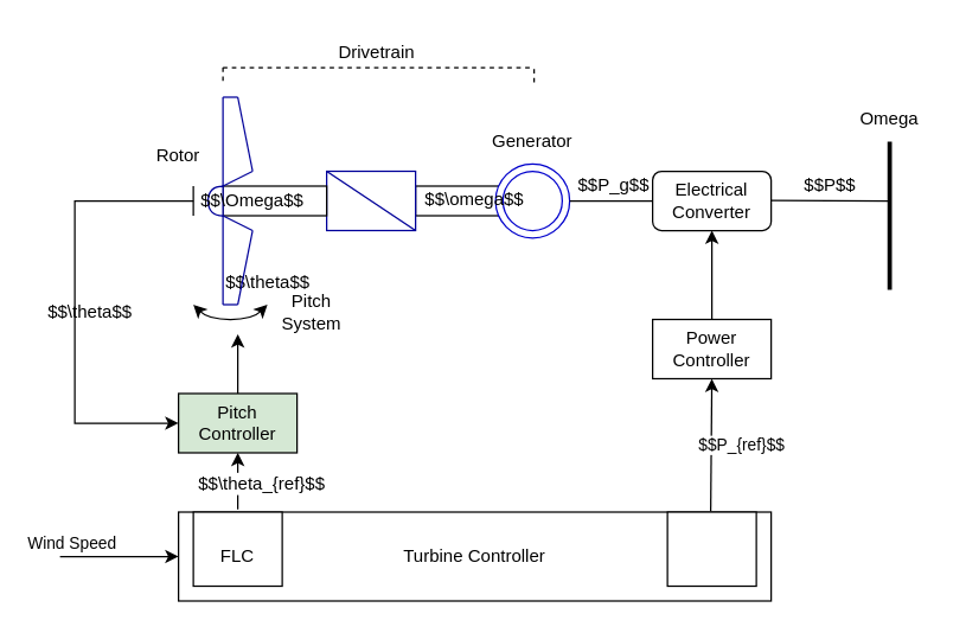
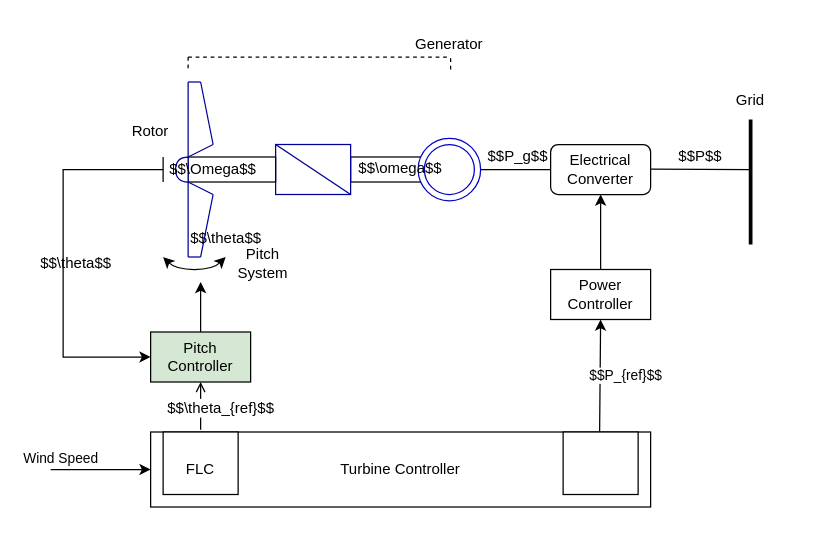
  <mxCell id="0" />
  <mxCell id="1" parent="0" />
  <mxCell id="2" value="" style="rounded=0;whiteSpace=wrap;html=1;" vertex="1" parent="1"><mxGeometry x="280" y="125" width="60" height="20" as="geometry" /></mxCell>
  <mxCell id="3" value="" style="rounded=0;whiteSpace=wrap;html=1;strokeColor=#000099;" vertex="1" parent="1"><mxGeometry x="220" y="115" width="60" height="40" as="geometry" /></mxCell>
  <mxCell id="4" value="" style="endArrow=none;html=1;rounded=0;entryX=0;entryY=0;entryDx=0;entryDy=0;exitX=1;exitY=1;exitDx=0;exitDy=0;strokeColor=#000099;" edge="1" parent="1" source="3" target="3"><mxGeometry width="50" height="50" relative="1" as="geometry"><mxPoint x="230" y="235" as="sourcePoint" /><mxPoint x="280" y="185" as="targetPoint" /></mxGeometry></mxCell>
  <mxCell id="5" value="" style="ellipse;whiteSpace=wrap;html=1;aspect=fixed;strokeColor=#0000CC;" vertex="1" parent="1"><mxGeometry x="334" y="110" width="50" height="50" as="geometry" /></mxCell>
  <mxCell id="6" value="" style="ellipse;whiteSpace=wrap;html=1;aspect=fixed;strokeColor=#0000CC;" vertex="1" parent="1"><mxGeometry x="339" y="115" width="40" height="40" as="geometry" /></mxCell>
  <mxCell id="7" value="Power Controller" style="rounded=0;whiteSpace=wrap;html=1;" vertex="1" parent="1"><mxGeometry x="440" y="215" width="80" height="40" as="geometry" /></mxCell>
  <mxCell id="8" value="" style="rounded=0;whiteSpace=wrap;html=1;" vertex="1" parent="1"><mxGeometry x="150" y="125" width="70" height="20" as="geometry" /></mxCell>
  <mxCell id="9" value="" style="shape=or;whiteSpace=wrap;html=1;rotation=-180;strokeColor=#000099;" vertex="1" parent="1"><mxGeometry x="140" y="125" width="10" height="20" as="geometry" /></mxCell>
  <mxCell id="10" value="Turbine Controller" style="rounded=0;whiteSpace=wrap;html=1;" vertex="1" parent="1"><mxGeometry x="120" y="345" width="400" height="60" as="geometry" /></mxCell>
  <mxCell id="11" value="" style="endArrow=none;html=1;rounded=0;strokeWidth=3;" edge="1" parent="1"><mxGeometry width="50" height="50" relative="1" as="geometry"><mxPoint x="600" y="195" as="sourcePoint" /><mxPoint x="600" y="95" as="targetPoint" /></mxGeometry></mxCell>
- <mxCell id="12" value="Omega" style="text;html=1;strokeColor=none;fillColor=none;align=center;verticalAlign=middle;whiteSpace=wrap;rounded=0;" vertex="1" parent="1"><mxGeometry x="570" y="65" width="60" height="30" as="geometry" /></mxCell>
+ <mxCell id="12" value="Grid" style="text;html=1;strokeColor=none;fillColor=none;align=center;verticalAlign=middle;whiteSpace=wrap;rounded=0;" vertex="1" parent="1"><mxGeometry x="570" y="65" width="60" height="30" as="geometry" /></mxCell>
  <mxCell id="13" value="" style="rounded=1;whiteSpace=wrap;html=1;" vertex="1" parent="1"><mxGeometry x="440" y="115" width="80" height="40" as="geometry" /></mxCell>
  <mxCell id="14" value="" style="endArrow=none;html=1;rounded=0;strokeWidth=1;entryX=1;entryY=0.5;entryDx=0;entryDy=0;exitX=0;exitY=0.5;exitDx=0;exitDy=0;" edge="1" parent="1" source="13" target="5"><mxGeometry width="50" height="50" relative="1" as="geometry"><mxPoint x="360" y="275" as="sourcePoint" /><mxPoint x="410" y="225" as="targetPoint" /></mxGeometry></mxCell>
  <mxCell id="15" value="" style="endArrow=none;html=1;rounded=0;strokeWidth=1;entryX=1;entryY=0.5;entryDx=0;entryDy=0;" edge="1" parent="1"><mxGeometry width="50" height="50" relative="1" as="geometry"><mxPoint x="600" y="135" as="sourcePoint" /><mxPoint x="520" y="134.71" as="targetPoint" /></mxGeometry></mxCell>
- <mxCell id="16" value="Generator" style="text;html=1;strokeColor=none;fillColor=none;align=center;verticalAlign=middle;whiteSpace=wrap;rounded=0;" vertex="1" parent="1"><mxGeometry x="329" y="80" width="60" height="30" as="geometry" /></mxCell>
+ <mxCell id="16" value="Generator" style="text;html=1;strokeColor=none;fillColor=none;align=center;verticalAlign=middle;whiteSpace=wrap;rounded=0;" vertex="1" parent="1"><mxGeometry x="329" y="20" width="60" height="30" as="geometry" /></mxCell>
  <mxCell id="17" value="Electrical Converter" style="text;html=1;strokeColor=none;fillColor=none;align=center;verticalAlign=middle;whiteSpace=wrap;rounded=0;" vertex="1" parent="1"><mxGeometry x="450" y="120" width="60" height="30" as="geometry" /></mxCell>
  <mxCell id="18" value="" style="endArrow=classic;html=1;rounded=0;strokeWidth=1;" edge="1" parent="1"><mxGeometry width="50" height="50" relative="1" as="geometry"><mxPoint x="40" y="375" as="sourcePoint" /><mxPoint x="120" y="375" as="targetPoint" /></mxGeometry></mxCell>
  <mxCell id="19" value="Wind Speed" style="edgeLabel;html=1;align=center;verticalAlign=middle;resizable=0;points=[];" vertex="1" connectable="0" parent="18"><mxGeometry x="-0.331" y="2" relative="1" as="geometry"><mxPoint x="-20" y="-8" as="offset" /></mxGeometry></mxCell>
  <mxCell id="20" value="" style="endArrow=classic;html=1;rounded=0;strokeWidth=1;entryX=0.5;entryY=1;entryDx=0;entryDy=0;exitX=0.898;exitY=-0.01;exitDx=0;exitDy=0;exitPerimeter=0;" edge="1" parent="1" source="10" target="7"><mxGeometry width="50" height="50" relative="1" as="geometry"><mxPoint x="480" y="325" as="sourcePoint" /><mxPoint x="570" y="335" as="targetPoint" /></mxGeometry></mxCell>
  <mxCell id="21" value="$$P_{ref}$$" style="edgeLabel;html=1;align=center;verticalAlign=middle;resizable=0;points=[];" vertex="1" connectable="0" parent="20"><mxGeometry x="-0.004" y="-2" relative="1" as="geometry"><mxPoint x="18" as="offset" /></mxGeometry></mxCell>
  <mxCell id="22" value="Pitch Controller" style="rounded=0;whiteSpace=wrap;html=1;fillColor=#d5e8d4;" vertex="1" parent="1"><mxGeometry x="120" y="265" width="80" height="40" as="geometry" /></mxCell>
- <mxCell id="23" value="" style="endArrow=classic;html=1;rounded=0;strokeWidth=1;exitX=0.1;exitY=-0.029;exitDx=0;exitDy=0;exitPerimeter=0;entryX=0.5;entryY=1;entryDx=0;entryDy=0;" edge="1" parent="1" source="10" target="22"><mxGeometry width="50" height="50" relative="1" as="geometry"><mxPoint x="120" y="345" as="sourcePoint" /><mxPoint x="170" y="295" as="targetPoint" /></mxGeometry></mxCell>
+ <mxCell id="23" value="" style="endArrow=open;html=1;rounded=0;strokeWidth=1;exitX=0.1;exitY=-0.029;exitDx=0;exitDy=0;exitPerimeter=0;entryX=0.5;entryY=1;entryDx=0;entryDy=0;" edge="1" parent="1" source="10" target="22"><mxGeometry width="50" height="50" relative="1" as="geometry"><mxPoint x="120" y="345" as="sourcePoint" /><mxPoint x="170" y="295" as="targetPoint" /></mxGeometry></mxCell>
  <mxCell id="24" value="$$\theta_{ref}$$" style="edgeLabel;html=1;align=center;verticalAlign=middle;resizable=0;points=[];fontSize=12;" vertex="1" connectable="0" parent="23"><mxGeometry x="-0.077" relative="1" as="geometry"><mxPoint x="15" as="offset" /></mxGeometry></mxCell>
  <mxCell id="25" value="" style="endArrow=classic;html=1;rounded=0;strokeWidth=1;entryX=0.5;entryY=1;entryDx=0;entryDy=0;" edge="1" parent="1" target="13"><mxGeometry width="50" height="50" relative="1" as="geometry"><mxPoint x="480" y="215" as="sourcePoint" /><mxPoint x="530" y="175" as="targetPoint" /></mxGeometry></mxCell>
  <mxCell id="26" value="" style="curved=1;endArrow=classic;html=1;rounded=0;strokeWidth=1;startArrow=classic;startFill=1;" edge="1" parent="1"><mxGeometry width="50" height="50" relative="1" as="geometry"><mxPoint x="130" y="205" as="sourcePoint" /><mxPoint x="180" y="205" as="targetPoint" /><Array as="points"><mxPoint x="140" y="215" /><mxPoint x="170" y="215" /></Array></mxGeometry></mxCell>
  <mxCell id="27" value="" style="endArrow=classic;html=1;rounded=0;strokeWidth=1;exitX=0.5;exitY=0;exitDx=0;exitDy=0;" edge="1" parent="1" source="22"><mxGeometry width="50" height="50" relative="1" as="geometry"><mxPoint x="40" y="265" as="sourcePoint" /><mxPoint x="160" y="225" as="targetPoint" /></mxGeometry></mxCell>
  <mxCell id="28" value="$$\theta$$" style="text;html=1;align=center;verticalAlign=middle;resizable=0;points=[];autosize=1;strokeColor=none;fillColor=none;" vertex="1" parent="1"><mxGeometry x="140" y="175" width="80" height="30" as="geometry" /></mxCell>
  <mxCell id="29" value="Rotor" style="text;html=1;strokeColor=none;fillColor=none;align=center;verticalAlign=middle;whiteSpace=wrap;rounded=0;" vertex="1" parent="1"><mxGeometry x="90" y="90" width="60" height="30" as="geometry" /></mxCell>
  <mxCell id="30" value="" style="endArrow=none;html=1;rounded=0;strokeColor=#000099;" edge="1" parent="1"><mxGeometry width="50" height="50" relative="1" as="geometry"><mxPoint x="150" y="125" as="sourcePoint" /><mxPoint x="150" y="65" as="targetPoint" /></mxGeometry></mxCell>
  <mxCell id="31" value="" style="endArrow=none;html=1;rounded=0;strokeColor=#000099;" edge="1" parent="1"><mxGeometry width="50" height="50" relative="1" as="geometry"><mxPoint x="150" y="65" as="sourcePoint" /><mxPoint x="160" y="65" as="targetPoint" /></mxGeometry></mxCell>
  <mxCell id="32" value="" style="endArrow=none;html=1;rounded=0;strokeColor=#000099;" edge="1" parent="1"><mxGeometry width="50" height="50" relative="1" as="geometry"><mxPoint x="160" y="65" as="sourcePoint" /><mxPoint x="170" y="115" as="targetPoint" /></mxGeometry></mxCell>
  <mxCell id="33" value="" style="endArrow=none;html=1;rounded=0;strokeColor=#000099;" edge="1" parent="1"><mxGeometry width="50" height="50" relative="1" as="geometry"><mxPoint x="150" y="125" as="sourcePoint" /><mxPoint x="170" y="115" as="targetPoint" /></mxGeometry></mxCell>
  <mxCell id="34" value="" style="endArrow=none;html=1;rounded=0;strokeColor=#000099;" edge="1" parent="1"><mxGeometry width="50" height="50" relative="1" as="geometry"><mxPoint x="150" y="145" as="sourcePoint" /><mxPoint x="150" y="205" as="targetPoint" /></mxGeometry></mxCell>
  <mxCell id="35" value="" style="endArrow=none;html=1;rounded=0;strokeColor=#000099;" edge="1" parent="1"><mxGeometry width="50" height="50" relative="1" as="geometry"><mxPoint x="150" y="205" as="sourcePoint" /><mxPoint x="160" y="205" as="targetPoint" /></mxGeometry></mxCell>
  <mxCell id="36" value="" style="endArrow=none;html=1;rounded=0;strokeColor=#000099;" edge="1" parent="1"><mxGeometry width="50" height="50" relative="1" as="geometry"><mxPoint x="160" y="205" as="sourcePoint" /><mxPoint x="170" y="155" as="targetPoint" /></mxGeometry></mxCell>
  <mxCell id="37" value="" style="endArrow=none;html=1;rounded=0;strokeColor=#000099;" edge="1" parent="1"><mxGeometry width="50" height="50" relative="1" as="geometry"><mxPoint x="150" y="145" as="sourcePoint" /><mxPoint x="170" y="155" as="targetPoint" /></mxGeometry></mxCell>
  <mxCell id="38" value="Pitch System" style="text;html=1;strokeColor=none;fillColor=none;align=center;verticalAlign=middle;whiteSpace=wrap;rounded=0;fontColor=#000000;" vertex="1" parent="1"><mxGeometry x="180" y="195" width="60" height="30" as="geometry" /></mxCell>
  <mxCell id="39" value="" style="rounded=0;whiteSpace=wrap;html=1;strokeColor=#000000;fontColor=#000000;" vertex="1" parent="1"><mxGeometry x="130" y="345" width="60" height="50" as="geometry" /></mxCell>
  <mxCell id="40" value="FLC" style="text;html=1;strokeColor=none;fillColor=none;align=center;verticalAlign=middle;whiteSpace=wrap;rounded=0;fontColor=#000000;" vertex="1" parent="1"><mxGeometry x="130" y="360" width="60" height="30" as="geometry" /></mxCell>
  <mxCell id="41" value="" style="rounded=0;whiteSpace=wrap;html=1;strokeColor=#000000;fontColor=#000000;" vertex="1" parent="1"><mxGeometry x="450" y="345" width="60" height="50" as="geometry" /></mxCell>
  <mxCell id="42" value="$$P$$" style="text;html=1;strokeColor=none;fillColor=none;align=center;verticalAlign=middle;whiteSpace=wrap;rounded=0;fontColor=#000000;" vertex="1" parent="1"><mxGeometry x="530" y="110" width="60" height="30" as="geometry" /></mxCell>
  <mxCell id="43" value="$$P_g$$" style="text;html=1;strokeColor=none;fillColor=none;align=center;verticalAlign=middle;whiteSpace=wrap;rounded=0;fontColor=#000000;" vertex="1" parent="1"><mxGeometry x="384" y="110" width="60" height="30" as="geometry" /></mxCell>
  <mxCell id="44" value="" style="endArrow=classic;html=1;rounded=0;strokeColor=#000000;strokeWidth=1;fontColor=#000000;edgeStyle=orthogonalEdgeStyle;entryX=0;entryY=0.5;entryDx=0;entryDy=0;" edge="1" parent="1" target="22"><mxGeometry width="50" height="50" relative="1" as="geometry"><mxPoint x="130" y="135" as="sourcePoint" /><mxPoint x="100" y="155" as="targetPoint" /><Array as="points"><mxPoint x="50" y="135" /><mxPoint x="50" y="285" /></Array></mxGeometry></mxCell>
  <mxCell id="45" value="" style="endArrow=none;html=1;rounded=0;strokeColor=#000000;strokeWidth=1;fontColor=#000000;" edge="1" parent="1"><mxGeometry width="50" height="50" relative="1" as="geometry"><mxPoint x="130" y="145" as="sourcePoint" /><mxPoint x="130" y="125" as="targetPoint" /></mxGeometry></mxCell>
  <mxCell id="46" value="$$\theta$$" style="text;html=1;align=center;verticalAlign=middle;resizable=0;points=[];autosize=1;strokeColor=none;fillColor=none;" vertex="1" parent="1"><mxGeometry x="20" y="195" width="80" height="30" as="geometry" /></mxCell>
  <mxCell id="47" value="" style="endArrow=none;dashed=1;html=1;rounded=0;strokeColor=#000000;strokeWidth=1;fontColor=#000000;" edge="1" parent="1"><mxGeometry width="50" height="50" relative="1" as="geometry"><mxPoint x="150" y="45" as="sourcePoint" /><mxPoint x="360" y="45" as="targetPoint" /></mxGeometry></mxCell>
  <mxCell id="48" value="" style="endArrow=none;dashed=1;html=1;rounded=0;strokeColor=#000000;strokeWidth=1;fontColor=#000000;" edge="1" parent="1"><mxGeometry width="50" height="50" relative="1" as="geometry"><mxPoint x="360" y="55" as="sourcePoint" /><mxPoint x="360" y="45" as="targetPoint" /></mxGeometry></mxCell>
  <mxCell id="49" value="" style="endArrow=none;dashed=1;html=1;rounded=0;strokeColor=#000000;strokeWidth=1;fontColor=#000000;" edge="1" parent="1"><mxGeometry width="50" height="50" relative="1" as="geometry"><mxPoint x="150" y="45" as="sourcePoint" /><mxPoint x="150" y="55" as="targetPoint" /></mxGeometry></mxCell>
- <mxCell id="50" value="Drivetrain" style="text;html=1;strokeColor=none;fillColor=none;align=center;verticalAlign=middle;whiteSpace=wrap;rounded=0;fontColor=#000000;" vertex="1" parent="1"><mxGeometry x="224" y="20" width="60" height="30" as="geometry" /></mxCell>
  <mxCell id="51" value="$$\omega$$" style="text;html=1;strokeColor=none;fillColor=none;align=center;verticalAlign=middle;whiteSpace=wrap;rounded=0;fontColor=#000000;" vertex="1" parent="1"><mxGeometry x="290" y="119" width="60" height="30" as="geometry" /></mxCell>
  <mxCell id="52" value="$$\Omega$$" style="text;html=1;strokeColor=none;fillColor=none;align=center;verticalAlign=middle;whiteSpace=wrap;rounded=0;fontColor=#000000;" vertex="1" parent="1"><mxGeometry x="140" y="120" width="60" height="30" as="geometry" /></mxCell>
